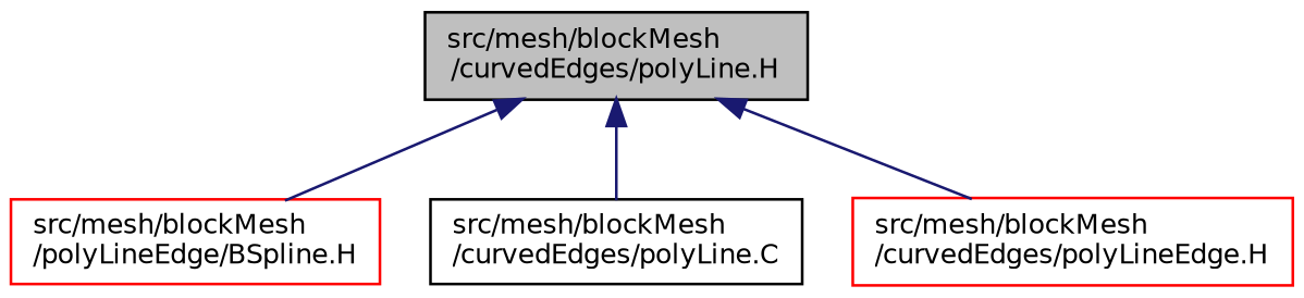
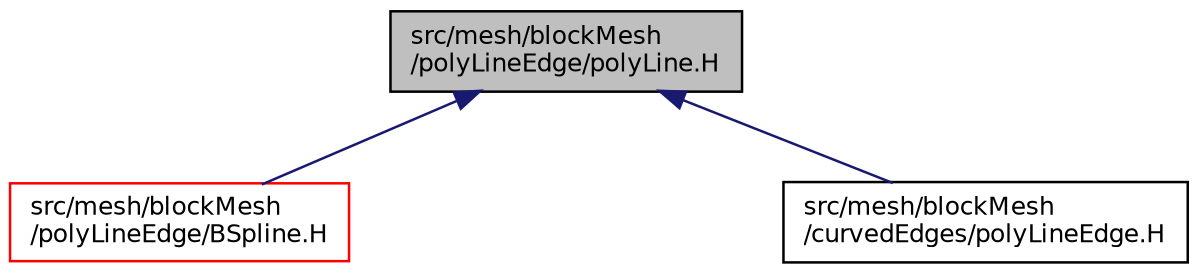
  digraph {
    node [color=black fontname=Helvetica fontsize=10 shape=record]
    edge [color=midnightblue dir=back fontname=Helvetica fontsize=10 labelfontname=Helvetica labelfontsize=10 style=solid]
-   n1 [fillcolor=grey75 fontcolor=black height=0.2 label="src/mesh/blockMesh\l/curvedEdges/polyLine.H" style=filled width=0.4]
+   n1 [fillcolor=grey75 fontcolor=black height=0.2 label="src/mesh/blockMesh\l/polyLineEdge/polyLine.H" style=filled width=0.4]
    n2 [color=red height=0.2 label="src/mesh/blockMesh\l/polyLineEdge/BSpline.H" width=0.4]
-   n3 [height=0.2 label="src/mesh/blockMesh\l/curvedEdges/polyLine.C" width=0.4]
-   n4 [color=red height=0.2 label="src/mesh/blockMesh\l/curvedEdges/polyLineEdge.H" width=0.4]
+   n4 [height=0.2 label="src/mesh/blockMesh\l/curvedEdges/polyLineEdge.H" width=0.4]
    n1 -> n2
-   n1 -> n3
    n1 -> n4
  }
